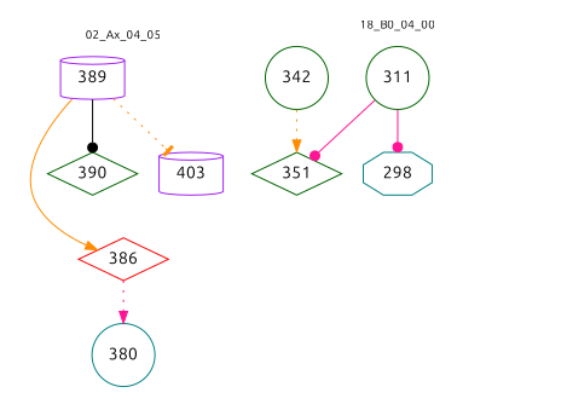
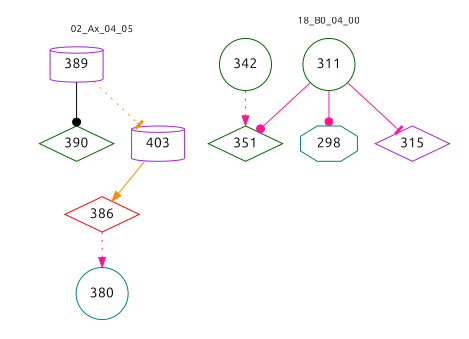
  digraph {
    fontname=Ubuntu
    node [color=darkgreen fontname=Ubuntu shape=diamond]
    edge [arrowhead=normal color=deeppink fontname=Ubuntu style=solid]
    n1 [color=purple label=389 shape=cylinder]
    n2 [color=red label=386]
    n3 [label=390]
    n4 [color=purple label=403 shape=cylinder]
    n5 [color=teal label=380 shape=circle]
    n6 [label=311 shape=circle]
    n7 [color=teal label=298 shape=octagon]
    n8 [label=342 shape=circle]
+   n9 [color=purple label=315]
    n10 [label=351]
    subgraph cluster_1 {
      color=white
      fontsize=10
      label="02_Ax_04_05"
      n1
      n2
      n3
      n4
      n5
    }
    subgraph cluster_2 {
      color=white
      fontsize=10
      label="18_B0_04_00"
      n6
      n7
      n8
+     n9
      n10
    }
-   n1 -> n2 [color=darkorange]
+   n4 -> n2 [color=darkorange]
    n1 -> n3 [arrowhead=dot color=black]
    n1 -> n4 [arrowhead=tee color=darkorange style=dotted]
    n2 -> n5 [style=dotted]
    n6 -> n7 [arrowhead=dot]
+   n6 -> n9 [arrowhead=tee]
    n6 -> n10 [arrowhead=dot]
-   n8 -> n10 [color=darkorange style=dotted]
+   n8 -> n10 [style=dotted]
  }
